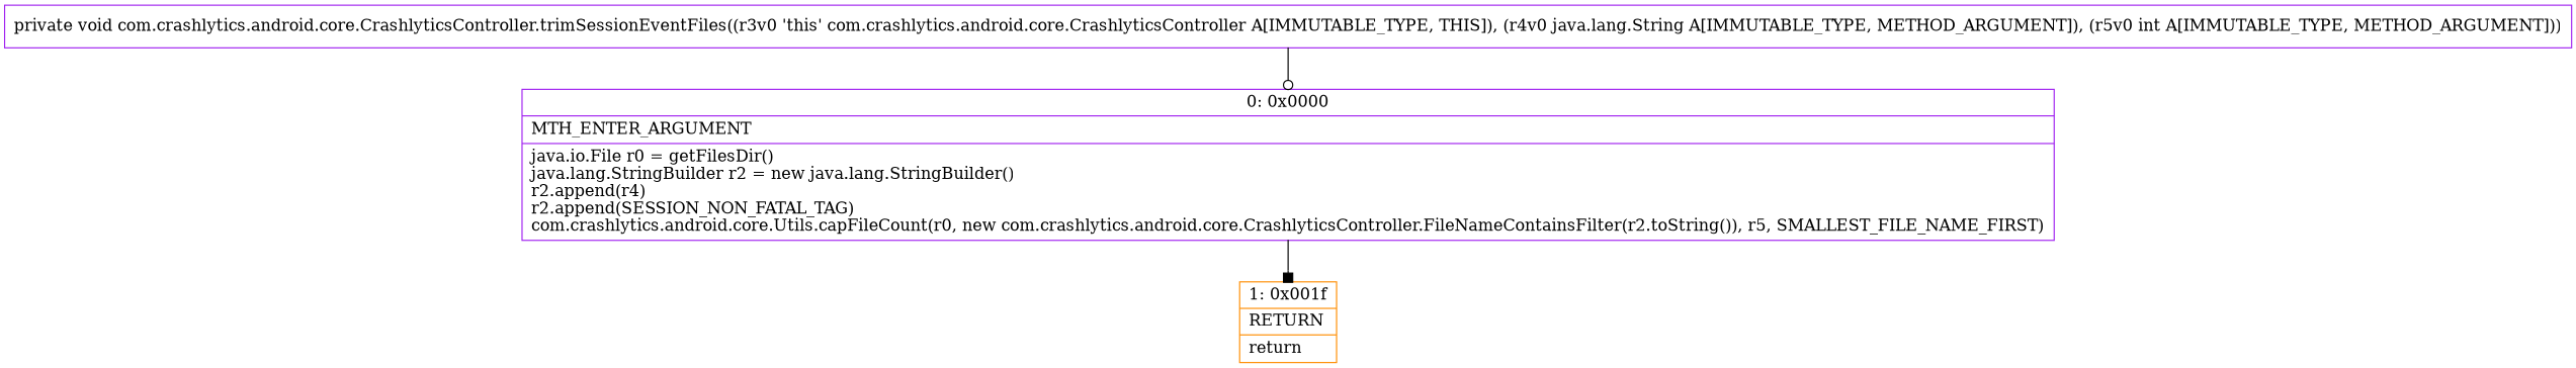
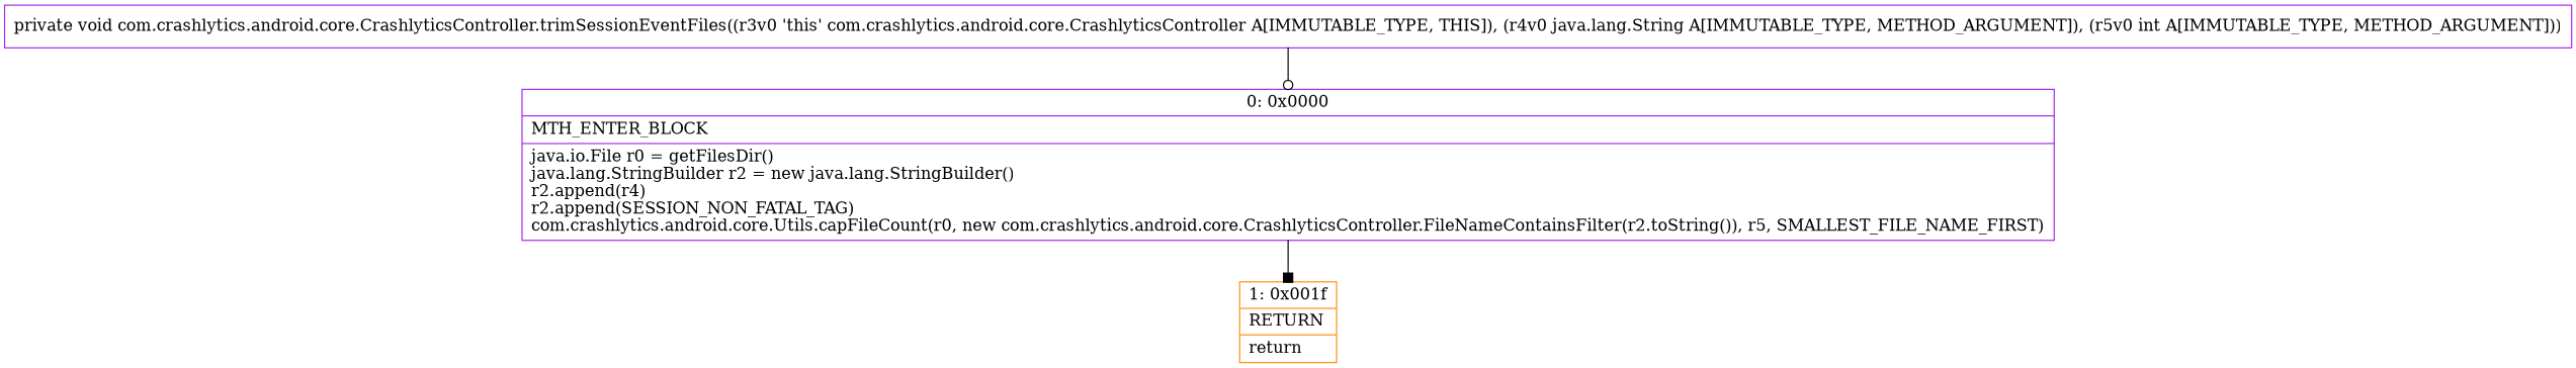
  digraph {
    node [shape=record color=purple]
-   n1 [label="{0\:\ 0x0000|MTH_ENTER_ARGUMENT\l|java.io.File r0 = getFilesDir()\ljava.lang.StringBuilder r2 = new java.lang.StringBuilder()\lr2.append(r4)\lr2.append(SESSION_NON_FATAL_TAG)\lcom.crashlytics.android.core.Utils.capFileCount(r0, new com.crashlytics.android.core.CrashlyticsController.FileNameContainsFilter(r2.toString()), r5, SMALLEST_FILE_NAME_FIRST)\l}"]
+   n1 [label="{0\:\ 0x0000|MTH_ENTER_BLOCK\l|java.io.File r0 = getFilesDir()\ljava.lang.StringBuilder r2 = new java.lang.StringBuilder()\lr2.append(r4)\lr2.append(SESSION_NON_FATAL_TAG)\lcom.crashlytics.android.core.Utils.capFileCount(r0, new com.crashlytics.android.core.CrashlyticsController.FileNameContainsFilter(r2.toString()), r5, SMALLEST_FILE_NAME_FIRST)\l}"]
    n2 [label="{1\:\ 0x001f|RETURN\l|return\l}" color=darkorange]
    n3 [label="{private void com.crashlytics.android.core.CrashlyticsController.trimSessionEventFiles((r3v0 'this' com.crashlytics.android.core.CrashlyticsController A[IMMUTABLE_TYPE, THIS]), (r4v0 java.lang.String A[IMMUTABLE_TYPE, METHOD_ARGUMENT]), (r5v0 int A[IMMUTABLE_TYPE, METHOD_ARGUMENT])) }"]
    n1 -> n2 [arrowhead=box]
    n3 -> n1 [arrowhead=odot]
  }
